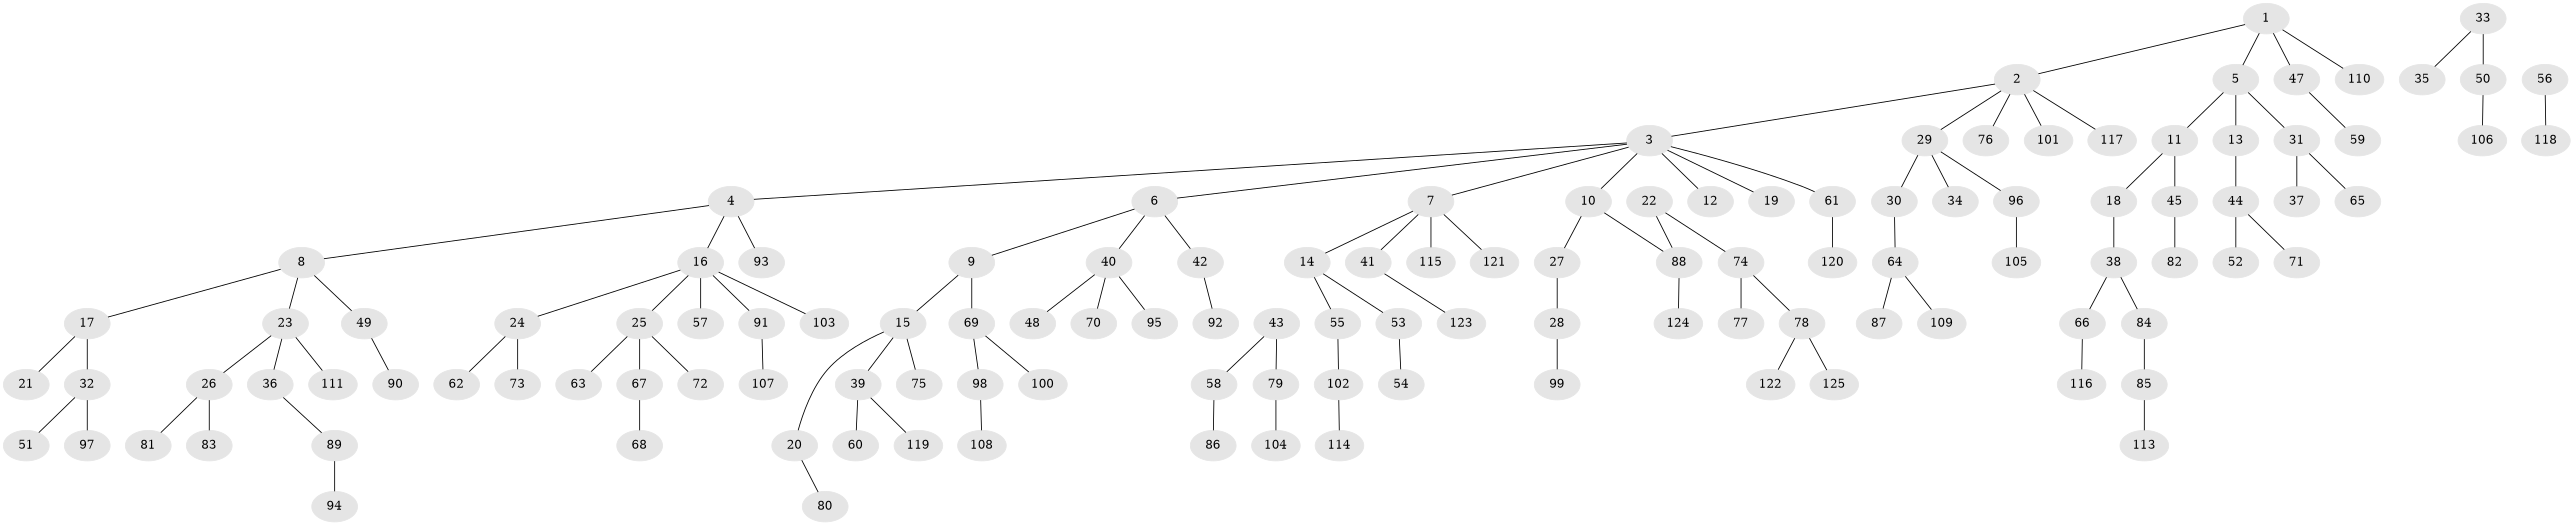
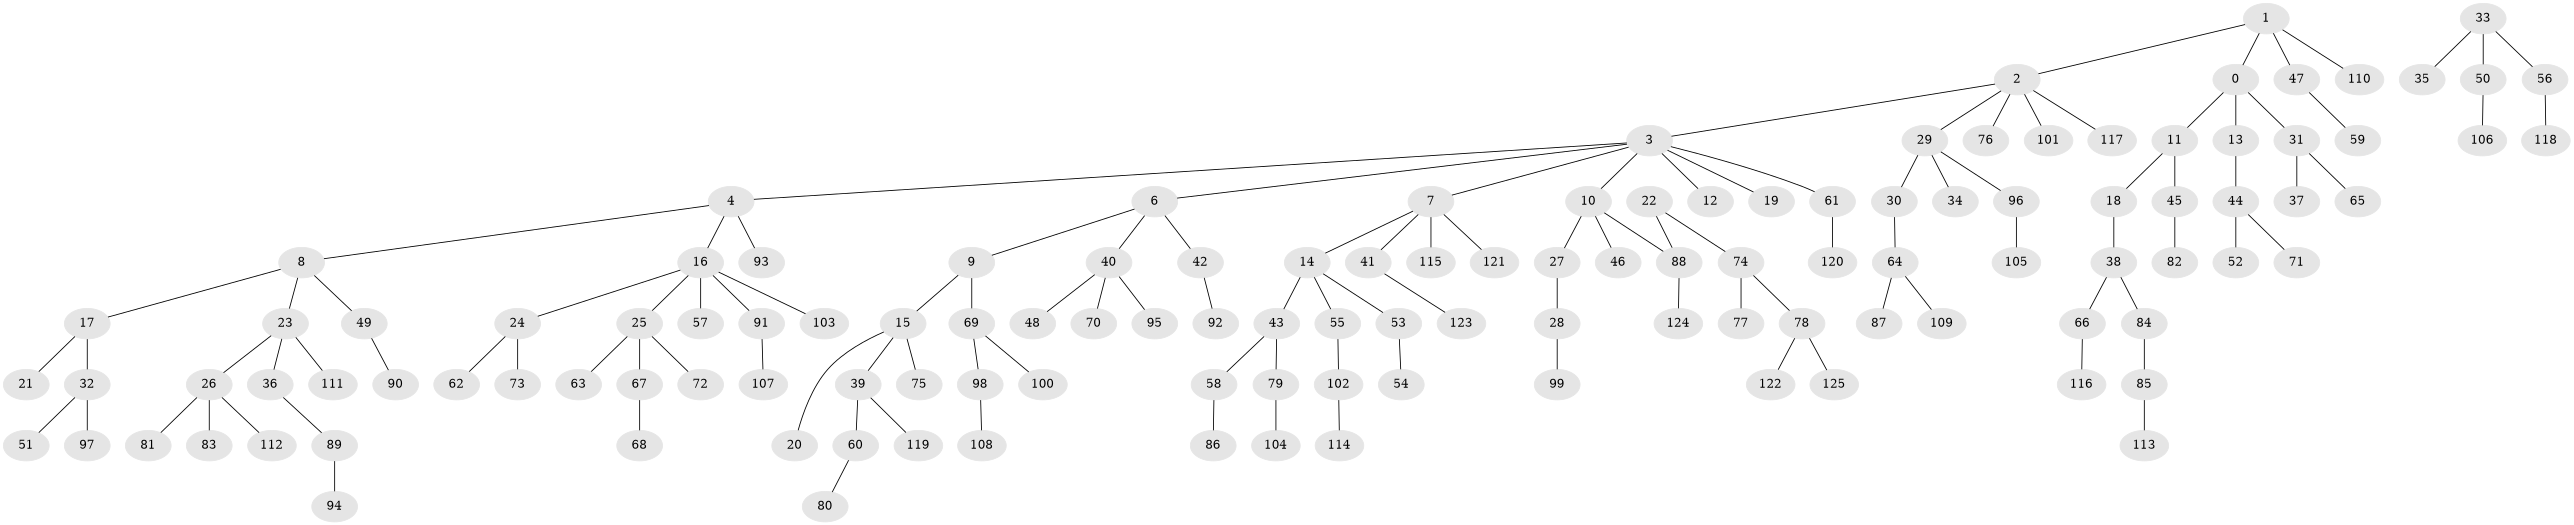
  graph {
    node [color=gray90 style=filled]
    1
    2
-   5
+   5 [label=0]
    47
    110
    3
    29
    76
    101
    117
    11
    13
    31
    59
    4
    6
    7
    10
    12
    19
    61
    30
    34
    96
    8
    16
    93
    9
    40
    42
    14
    41
    115
    121
    27
+   46
    88
    120
    17
    23
    49
    24
    25
    57
    91
    103
    18
    45
    44
    37
    65
    15
    69
    48
    70
    95
    92
    43
    55
    53
    123
    21
    32
    26
    36
    111
    33
    35
    50
    56
    90
    20
    39
    75
    98
    100
    22
    74
    28
    38
    82
    52
    71
    58
    79
    102
    60
    119
    62
    73
    63
    67
    72
    107
    51
    97
    66
    84
    77
    78
    124
    81
    83
+   112
    89
    68
    99
    64
    105
    87
    109
    106
    118
    94
    116
    85
    80
    54
    86
    104
    114
    108
    122
    125
    113
    1 -- 2
    1 -- 5
    1 -- 47
    1 -- 110
    2 -- 3
    2 -- 29
    2 -- 76
    2 -- 101
    2 -- 117
    5 -- 11
    5 -- 13
    5 -- 31
    47 -- 59
    3 -- 4
    3 -- 6
    3 -- 7
    3 -- 10
    3 -- 12
    3 -- 19
    3 -- 61
    29 -- 30
    29 -- 34
    29 -- 96
    11 -- 18
    11 -- 45
    13 -- 44
    31 -- 37
    31 -- 65
    4 -- 8
    4 -- 16
    4 -- 93
    6 -- 9
    6 -- 40
    6 -- 42
    7 -- 14
    7 -- 41
    7 -- 115
    7 -- 121
    10 -- 27
+   10 -- 46
    10 -- 88
    61 -- 120
    30 -- 64
    96 -- 105
    8 -- 17
    8 -- 23
    8 -- 49
    16 -- 24
    16 -- 25
    16 -- 57
    16 -- 91
    16 -- 103
    9 -- 15
    9 -- 69
    40 -- 48
    40 -- 70
    40 -- 95
    42 -- 92
+   14 -- 43
    14 -- 55
    14 -- 53
    41 -- 123
    27 -- 28
    88 -- 124
    17 -- 21
    17 -- 32
    23 -- 26
    23 -- 36
    23 -- 111
    49 -- 90
    24 -- 62
    24 -- 73
    25 -- 63
    25 -- 67
    25 -- 72
    91 -- 107
    18 -- 38
    45 -- 82
    44 -- 52
    44 -- 71
    15 -- 20
    15 -- 39
    15 -- 75
    69 -- 98
    69 -- 100
    43 -- 58
    43 -- 79
    55 -- 102
    53 -- 54
    32 -- 51
    32 -- 97
    26 -- 81
    26 -- 83
+   26 -- 112
    36 -- 89
    33 -- 35
    33 -- 50
+   33 -- 56
    50 -- 106
    56 -- 118
    39 -- 60
    39 -- 119
    98 -- 108
    22 -- 88
    22 -- 74
    74 -- 77
    74 -- 78
    28 -- 99
    38 -- 66
    38 -- 84
    58 -- 86
    79 -- 104
    102 -- 114
-   20 -- 80
+   60 -- 80
    67 -- 68
    66 -- 116
    84 -- 85
    78 -- 122
    78 -- 125
    89 -- 94
    64 -- 87
    64 -- 109
    85 -- 113
  }
